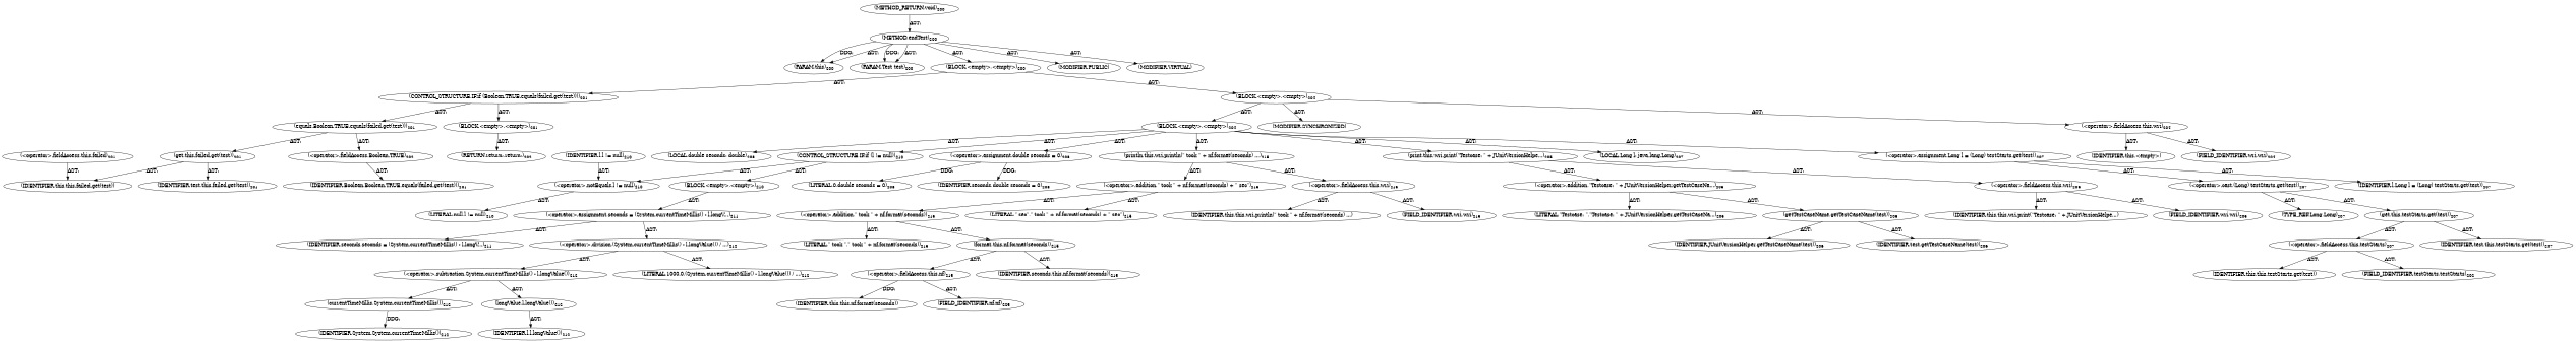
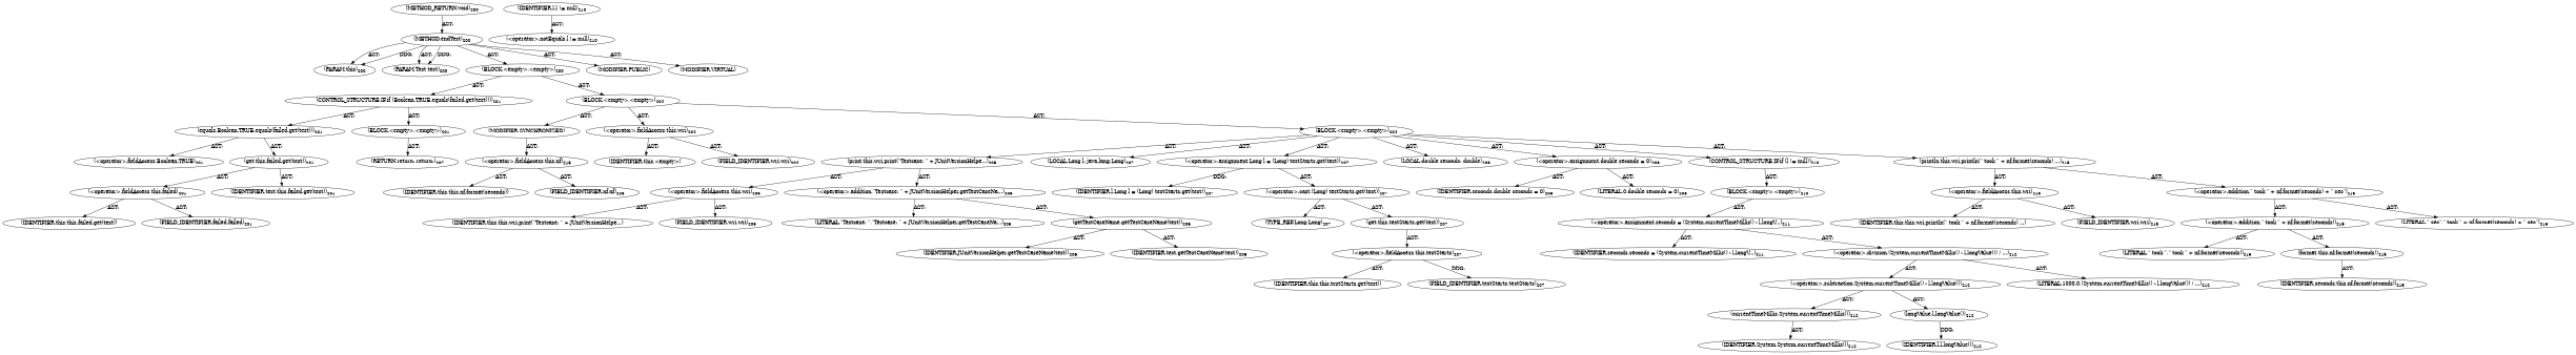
  digraph {
    n1 [label=<(METHOD,endTest)<SUB>200</SUB>>]
    n2 [label=<(PARAM,this)<SUB>200</SUB>>]
    n3 [label=<(PARAM,Test test)<SUB>200</SUB>>]
    n4 [label=<(BLOCK,&lt;empty&gt;,&lt;empty&gt;)<SUB>200</SUB>>]
    n5 [label=<(MODIFIER,PUBLIC)>]
    n6 [label=<(MODIFIER,VIRTUAL)>]
    n7 [label=<(CONTROL_STRUCTURE,IF,if (Boolean.TRUE.equals(failed.get(test))))<SUB>201</SUB>>]
    n8 [label=<(BLOCK,&lt;empty&gt;,&lt;empty&gt;)<SUB>204</SUB>>]
    n9 [label=<(METHOD_RETURN,void)<SUB>200</SUB>>]
    n10 [label=<(equals,Boolean.TRUE.equals(failed.get(test)))<SUB>201</SUB>>]
    n11 [label=<(BLOCK,&lt;empty&gt;,&lt;empty&gt;)<SUB>201</SUB>>]
    n12 [label=<(MODIFIER,SYNCHRONIZED)>]
    n13 [label=<(&lt;operator&gt;.fieldAccess,this.wri)<SUB>204</SUB>>]
    n14 [label=<(BLOCK,&lt;empty&gt;,&lt;empty&gt;)<SUB>204</SUB>>]
-   n15 [label=<(&lt;operator&gt;.fieldAccess,Boolean.TRUE)<SUB>202</SUB>>]
+   n15 [label=<(&lt;operator&gt;.fieldAccess,Boolean.TRUE)<SUB>201</SUB>>]
    n16 [label=<(get,this.failed.get(test))<SUB>201</SUB>>]
-   n17 [label=<(RETURN,return;,return;)<SUB>202</SUB>>]
-   n18 [label=<(IDENTIFIER,Boolean,Boolean.TRUE.equals(failed.get(test)))<SUB>201</SUB>>]
+   n17 [label=<(RETURN,return;,return;)<SUB>207</SUB>>]
    n19 [label=<(&lt;operator&gt;.fieldAccess,this.failed)<SUB>201</SUB>>]
    n20 [label=<(IDENTIFIER,test,this.failed.get(test))<SUB>201</SUB>>]
    n21 [label=<(IDENTIFIER,this,this.failed.get(test))>]
+   n22 [label=<(FIELD_IDENTIFIER,failed,failed)<SUB>201</SUB>>]
    n23 [label=<(IDENTIFIER,this,&lt;empty&gt;)>]
    n24 [label=<(FIELD_IDENTIFIER,wri,wri)<SUB>204</SUB>>]
    n25 [label=<(print,this.wri.print(&quot;Testcase: &quot; + JUnitVersionHelpe...)<SUB>205</SUB>>]
    n26 [label=<(LOCAL,Long l: java.lang.Long)<SUB>207</SUB>>]
    n27 [label=<(&lt;operator&gt;.assignment,Long l = (Long) testStarts.get(test))<SUB>207</SUB>>]
    n28 [label=<(LOCAL,double seconds: double)<SUB>208</SUB>>]
    n29 [label=<(&lt;operator&gt;.assignment,double seconds = 0)<SUB>208</SUB>>]
    n30 [label=<(CONTROL_STRUCTURE,IF,if (l != null))<SUB>210</SUB>>]
    n31 [label=<(println,this.wri.println(&quot; took &quot; + nf.format(seconds) ...)<SUB>215</SUB>>]
    n32 [label=<(&lt;operator&gt;.fieldAccess,this.wri)<SUB>205</SUB>>]
    n33 [label=<(&lt;operator&gt;.addition,&quot;Testcase: &quot; + JUnitVersionHelper.getTestCaseNa...)<SUB>205</SUB>>]
    n34 [label=<(IDENTIFIER,l,Long l = (Long) testStarts.get(test))<SUB>207</SUB>>]
    n35 [label=<(&lt;operator&gt;.cast,(Long) testStarts.get(test))<SUB>207</SUB>>]
    n36 [label=<(IDENTIFIER,seconds,double seconds = 0)<SUB>208</SUB>>]
    n37 [label=<(LITERAL,0,double seconds = 0)<SUB>208</SUB>>]
    n38 [label=<(&lt;operator&gt;.notEquals,l != null)<SUB>210</SUB>>]
    n39 [label=<(BLOCK,&lt;empty&gt;,&lt;empty&gt;)<SUB>210</SUB>>]
    n40 [label=<(&lt;operator&gt;.fieldAccess,this.wri)<SUB>215</SUB>>]
    n41 [label=<(&lt;operator&gt;.addition,&quot; took &quot; + nf.format(seconds) + &quot; sec&quot;)<SUB>215</SUB>>]
    n42 [label=<(IDENTIFIER,this,this.wri.print(&quot;Testcase: &quot; + JUnitVersionHelpe...)>]
    n43 [label=<(FIELD_IDENTIFIER,wri,wri)<SUB>205</SUB>>]
    n44 [label=<(LITERAL,&quot;Testcase: &quot;,&quot;Testcase: &quot; + JUnitVersionHelper.getTestCaseNa...)<SUB>205</SUB>>]
    n45 [label=<(getTestCaseName,getTestCaseName(test))<SUB>206</SUB>>]
    n46 [label=<(IDENTIFIER,JUnitVersionHelper,getTestCaseName(test))<SUB>206</SUB>>]
    n47 [label=<(IDENTIFIER,test,getTestCaseName(test))<SUB>206</SUB>>]
    n48 [label=<(TYPE_REF,Long,Long)<SUB>207</SUB>>]
    n49 [label=<(get,this.testStarts.get(test))<SUB>207</SUB>>]
    n50 [label=<(&lt;operator&gt;.fieldAccess,this.testStarts)<SUB>207</SUB>>]
-   n51 [label=<(IDENTIFIER,test,this.testStarts.get(test))<SUB>207</SUB>>]
    n52 [label=<(IDENTIFIER,this,this.testStarts.get(test))>]
-   n53 [label=<(FIELD_IDENTIFIER,testStarts,testStarts)<SUB>202</SUB>>]
-   n54 [label=<(LITERAL,null,l != null)<SUB>210</SUB>>]
+   n53 [label=<(FIELD_IDENTIFIER,testStarts,testStarts)<SUB>207</SUB>>]
    n55 [label=<(&lt;operator&gt;.assignment,seconds = (System.currentTimeMillis() - l.longV...)<SUB>211</SUB>>]
    n56 [label=<(IDENTIFIER,l,l != null)<SUB>210</SUB>>]
    n57 [label=<(IDENTIFIER,seconds,seconds = (System.currentTimeMillis() - l.longV...)<SUB>211</SUB>>]
    n58 [label=<(&lt;operator&gt;.division,(System.currentTimeMillis() - l.longValue()) / ...)<SUB>212</SUB>>]
    n59 [label=<(&lt;operator&gt;.subtraction,System.currentTimeMillis() - l.longValue())<SUB>212</SUB>>]
    n60 [label=<(LITERAL,1000.0,(System.currentTimeMillis() - l.longValue()) / ...)<SUB>212</SUB>>]
    n61 [label=<(currentTimeMillis,System.currentTimeMillis())<SUB>212</SUB>>]
    n62 [label=<(longValue,l.longValue())<SUB>212</SUB>>]
    n63 [label=<(IDENTIFIER,System,System.currentTimeMillis())<SUB>212</SUB>>]
    n64 [label=<(IDENTIFIER,l,l.longValue())<SUB>212</SUB>>]
    n65 [label=<(IDENTIFIER,this,this.wri.println(&quot; took &quot; + nf.format(seconds) ...)>]
    n66 [label=<(FIELD_IDENTIFIER,wri,wri)<SUB>215</SUB>>]
    n67 [label=<(&lt;operator&gt;.addition,&quot; took &quot; + nf.format(seconds))<SUB>215</SUB>>]
    n68 [label=<(LITERAL,&quot; sec&quot;,&quot; took &quot; + nf.format(seconds) + &quot; sec&quot;)<SUB>215</SUB>>]
    n69 [label=<(LITERAL,&quot; took &quot;,&quot; took &quot; + nf.format(seconds))<SUB>215</SUB>>]
    n70 [label=<(format,this.nf.format(seconds))<SUB>215</SUB>>]
    n71 [label=<(&lt;operator&gt;.fieldAccess,this.nf)<SUB>215</SUB>>]
    n72 [label=<(IDENTIFIER,seconds,this.nf.format(seconds))<SUB>215</SUB>>]
    n73 [label=<(IDENTIFIER,this,this.nf.format(seconds))>]
    n74 [label=<(FIELD_IDENTIFIER,nf,nf)<SUB>225</SUB>>]
    n1 -> n2 [label="AST: "]
    n1 -> n2 [label="DDG: "]
    n1 -> n3 [label="AST: "]
    n1 -> n3 [label="DDG: "]
    n1 -> n4 [label="AST: "]
    n1 -> n5 [label="AST: "]
    n1 -> n6 [label="AST: "]
    n4 -> n7 [label="AST: "]
    n4 -> n8 [label="AST: "]
    n7 -> n10 [label="AST: "]
    n7 -> n11 [label="AST: "]
    n8 -> n12 [label="AST: "]
    n8 -> n13 [label="AST: "]
    n8 -> n14 [label="AST: "]
    n9 -> n1 [label="AST: "]
    n10 -> n15 [label="AST: "]
    n10 -> n16 [label="AST: "]
    n11 -> n17 [label="AST: "]
    n13 -> n23 [label="AST: "]
    n13 -> n24 [label="AST: "]
    n14 -> n25 [label="AST: "]
    n14 -> n26 [label="AST: "]
    n14 -> n27 [label="AST: "]
    n14 -> n28 [label="AST: "]
    n14 -> n29 [label="AST: "]
    n14 -> n30 [label="AST: "]
    n14 -> n31 [label="AST: "]
-   n15 -> n18 [label="AST: "]
-   n16 -> n21 [label="AST: "]
+   n16 -> n19 [label="AST: "]
    n16 -> n20 [label="AST: "]
    n19 -> n21 [label="AST: "]
+   n19 -> n22 [label="AST: "]
    n25 -> n32 [label="AST: "]
    n25 -> n33 [label="AST: "]
-   n27 -> n34 [label="AST: "]
+   n27 -> n34 [label="DDG: "]
    n27 -> n35 [label="AST: "]
-   n29 -> n36 [label="DDG: "]
-   n29 -> n37 [label="DDG: "]
-   n30 -> n38 [label="AST: "]
+   n29 -> n36 [label="AST: "]
+   n29 -> n37 [label="AST: "]
    n30 -> n39 [label="AST: "]
    n31 -> n40 [label="AST: "]
    n31 -> n41 [label="AST: "]
    n32 -> n42 [label="AST: "]
    n32 -> n43 [label="AST: "]
    n33 -> n44 [label="AST: "]
    n33 -> n45 [label="AST: "]
    n35 -> n48 [label="AST: "]
    n35 -> n49 [label="AST: "]
-   n38 -> n54 [label="AST: "]
    n39 -> n55 [label="AST: "]
    n40 -> n65 [label="AST: "]
    n40 -> n66 [label="AST: "]
    n41 -> n67 [label="AST: "]
    n41 -> n68 [label="AST: "]
    n45 -> n46 [label="AST: "]
    n45 -> n47 [label="AST: "]
    n49 -> n50 [label="AST: "]
-   n49 -> n51 [label="AST: "]
    n50 -> n52 [label="AST: "]
-   n50 -> n53 [label="AST: "]
+   n50 -> n53 [label="DDG: "]
    n55 -> n57 [label="AST: "]
    n55 -> n58 [label="AST: "]
    n56 -> n38 [label="AST: "]
    n58 -> n59 [label="AST: "]
    n58 -> n60 [label="AST: "]
    n59 -> n61 [label="AST: "]
    n59 -> n62 [label="AST: "]
-   n61 -> n63 [label="DDG: "]
-   n62 -> n64 [label="AST: "]
+   n61 -> n63 [label="AST: "]
+   n62 -> n64 [label="DDG: "]
    n67 -> n69 [label="AST: "]
    n67 -> n70 [label="AST: "]
-   n70 -> n71 [label="AST: "]
+   n12 -> n71 [label="AST: "]
    n70 -> n72 [label="AST: "]
-   n71 -> n73 [label="DDG: "]
+   n71 -> n73 [label="AST: "]
    n71 -> n74 [label="AST: "]
  }
